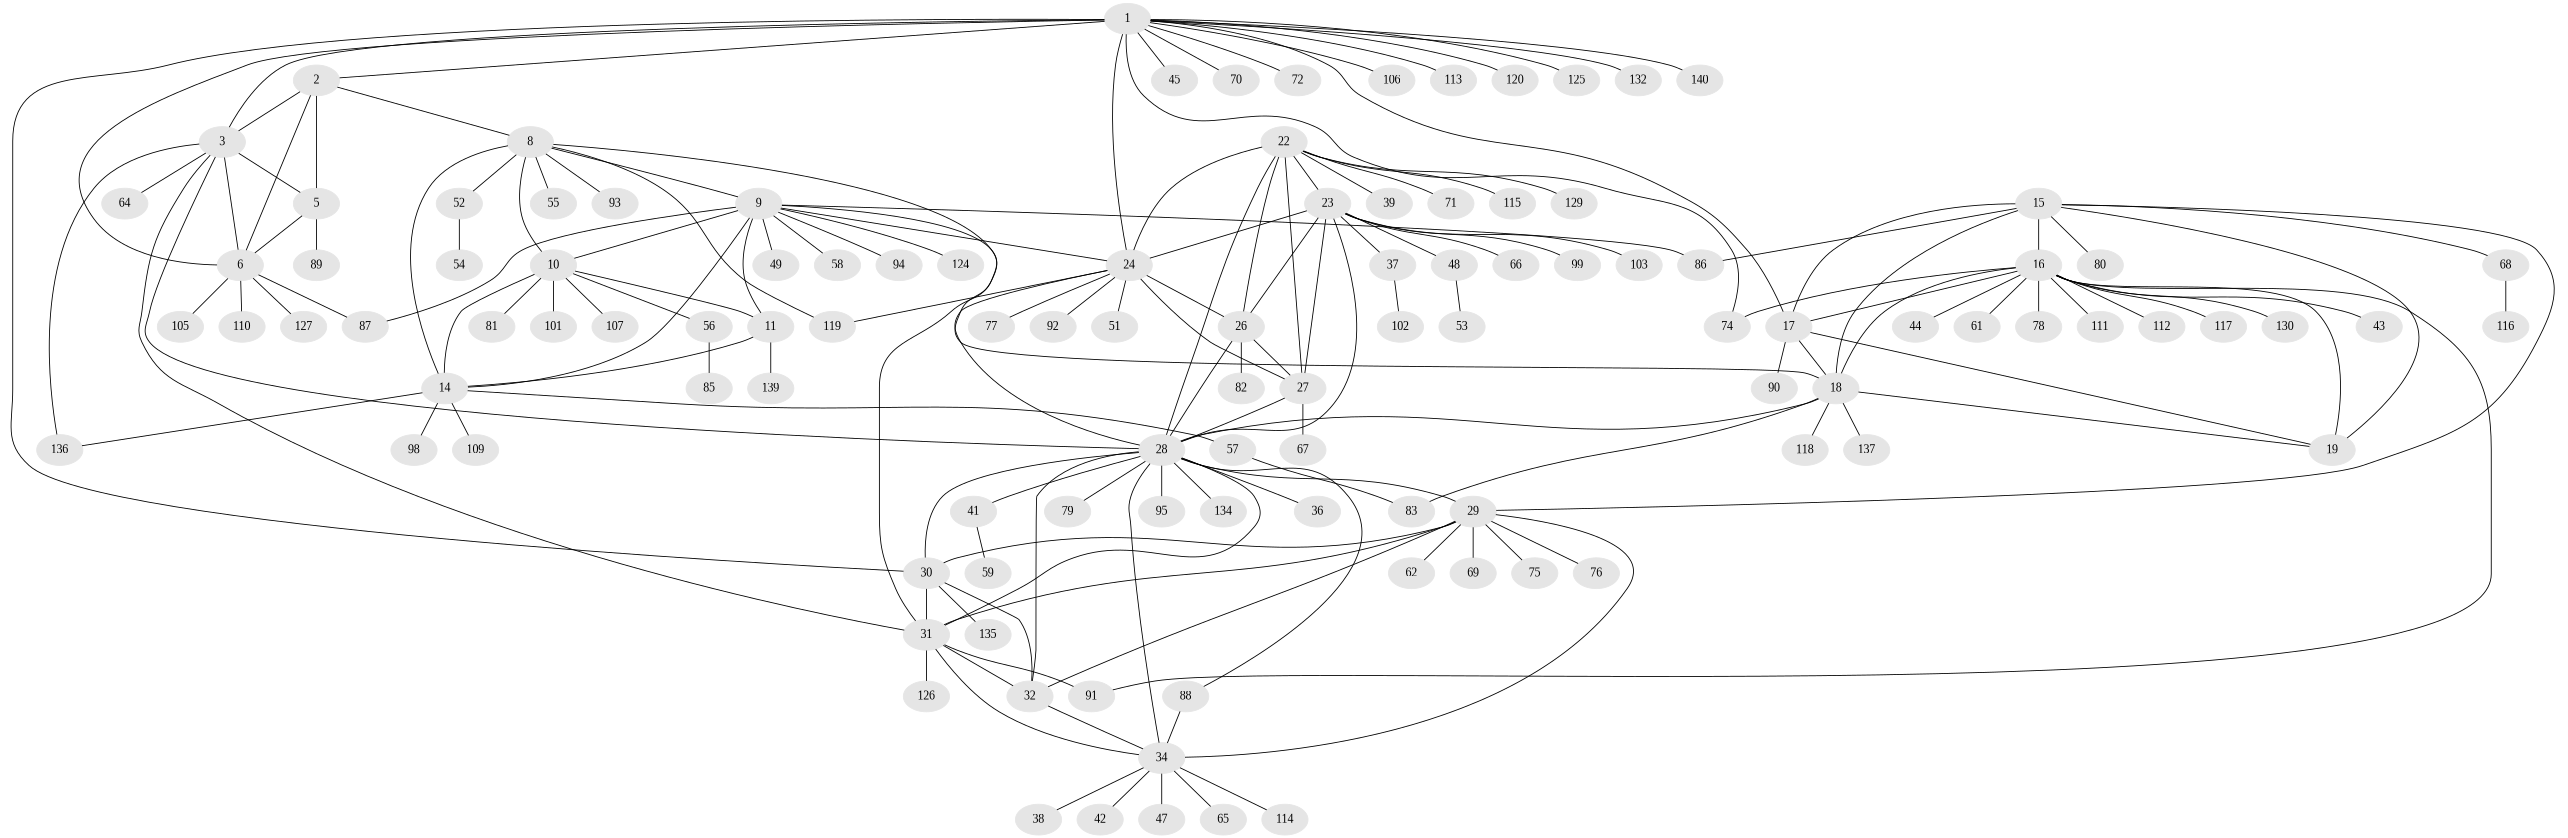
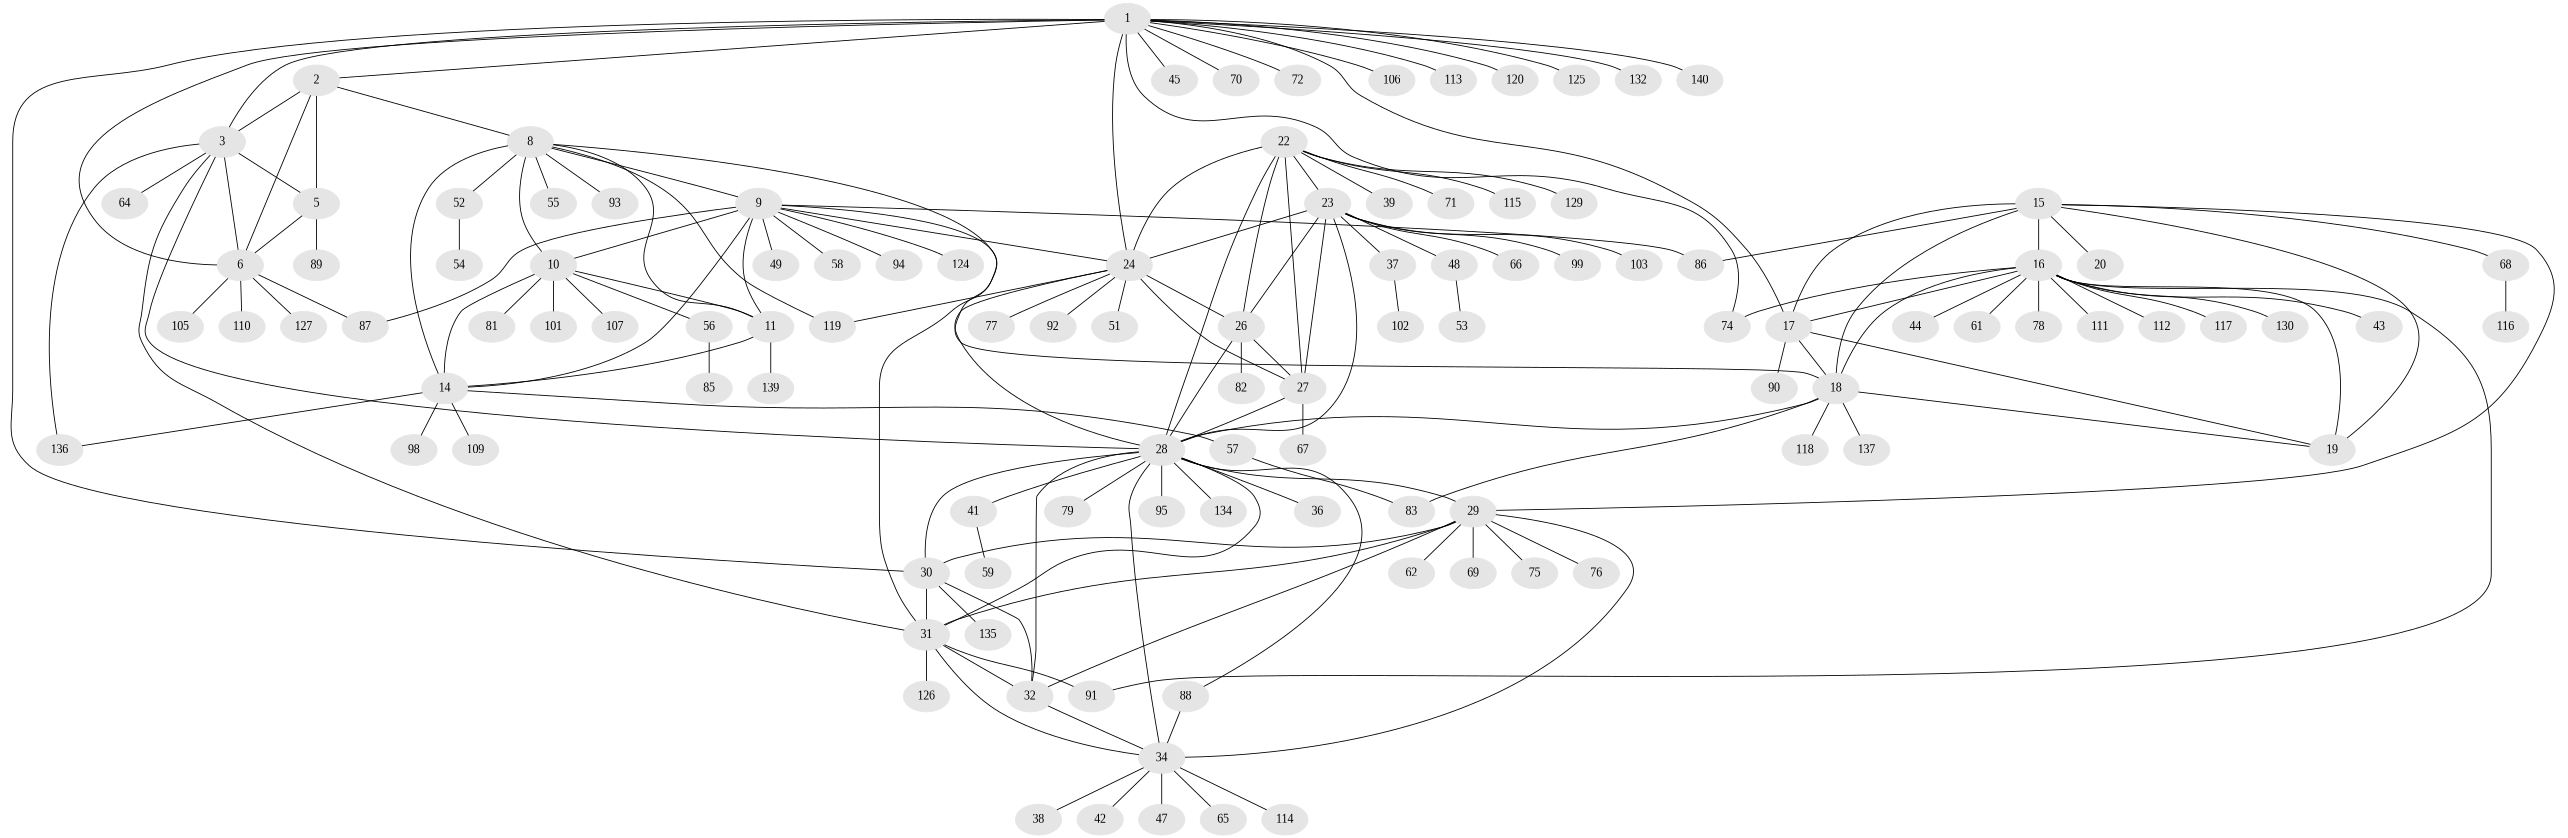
  graph {
    fontname="Liberation Serif"
    node [color=gray90 fontname="Liberation Serif" style=filled]
    edge [fontname="Liberation Serif"]
    1 [super="+4"]
    2
    3 [super="+46"]
    6 [super="+7"]
    17
    24 [super="+25"]
    30 [super="+35"]
    45
    70
    72
    74
    106
    113
    120
    125
    132
    140
    5
    8 [super="+13"]
    28 [super="+33"]
    31 [super="+73"]
    64
    136
    89
    87
    105
    110
    127
    18 [super="+108"]
    19 [super="+97"]
    90
    119
    26
    27 [super="+63"]
    51 [super="+128"]
    77 [super="+96"]
    92
    32
    135
    9 [super="+60"]
    10 [super="+12"]
    11 [super="+121"]
    14 [super="+84"]
    52
    55
    93
    29 [super="+123"]
    34 [super="+40"]
    36
    41
    79
    88
    95
    134
    91 [super="+104"]
    126
    49
    58
    86
    94
    124
    56
    81
    101
    107
    139
    57
    98
    109
    54
    83
    118
    137
    85
    15 [super="+20"]
    16 [super="+21"]
    68 [super="+100"]
-   80
+   80 [label=20]
    43
    44
    61
    78
    111
    112
    117
    130
    62
    69
    75
    76 [super="+133"]
    116
    22 [super="+122"]
    23 [super="+50"]
    39
    71
    115
    129
    37
    48
    66
    99
    103
    82
    67
    102
    53
    38
    42
    47
    65
    114
    59
    1 -- 2 [weight=2]
    1 -- 3 [weight=2]
    1 -- 6 [weight=4]
    1 -- 17
    1 -- 24
    1 -- 30
    1 -- 45
    1 -- 70
    1 -- 72
    1 -- 74
    1 -- 106
    1 -- 113
    1 -- 120
    1 -- 125
    1 -- 132
    1 -- 140
    2 -- 3
    2 -- 6 [weight=2]
    2 -- 5
    2 -- 8
    3 -- 6 [weight=2]
    3 -- 5
    3 -- 28
    3 -- 31
    3 -- 64
    3 -- 136
    6 -- 87
    6 -- 105
    6 -- 110
    6 -- 127
    17 -- 18
    17 -- 19
    17 -- 90
    24 -- 28 [weight=2]
    24 -- 119
    24 -- 26 [weight=2]
    24 -- 27 [weight=2]
    24 -- 51
    24 -- 77
    24 -- 92
    30 -- 31 [weight=2]
    30 -- 32 [weight=2]
    30 -- 135
    5 -- 6 [weight=2]
    5 -- 89
    8 -- 31
    8 -- 119
    8 -- 9 [weight=2]
    8 -- 10 [weight=4]
+   8 -- 11 [weight=2]
    8 -- 14 [weight=2]
    8 -- 52
    8 -- 55
    8 -- 93
    28 -- 30 [weight=2]
    28 -- 31
    28 -- 32
    28 -- 29
    28 -- 34
    28 -- 36
    28 -- 41
    28 -- 79
    28 -- 88
    28 -- 95
    28 -- 134
    31 -- 32
    31 -- 34
    31 -- 91
    31 -- 126
    18 -- 28
    18 -- 19
    18 -- 83
    18 -- 118
    18 -- 137
    26 -- 28
    26 -- 27
    26 -- 82
    27 -- 28
    27 -- 67
    32 -- 34
    9 -- 24
    9 -- 87
    9 -- 18
    9 -- 10 [weight=2]
    9 -- 11
    9 -- 14
    9 -- 49
    9 -- 58
    9 -- 86
    9 -- 94
    9 -- 124
    10 -- 11 [weight=2]
    10 -- 14 [weight=2]
    10 -- 56
    10 -- 81
    10 -- 101
    10 -- 107
    11 -- 14
    11 -- 139
    14 -- 136
    14 -- 57
    14 -- 98
    14 -- 109
    52 -- 54
    29 -- 30 [weight=2]
    29 -- 31
    29 -- 32
    29 -- 34
    29 -- 62
    29 -- 69
    29 -- 75
    29 -- 76
    34 -- 38
    34 -- 42
    34 -- 47
    34 -- 65
    34 -- 114
    41 -- 59
    88 -- 34 [weight=2]
    56 -- 85
    57 -- 83
    15 -- 17 [weight=2]
    15 -- 18 [weight=2]
    15 -- 19 [weight=2]
    15 -- 29
    15 -- 86
    15 -- 16 [weight=4]
    15 -- 68
    15 -- 80
    16 -- 17 [weight=2]
    16 -- 74
    16 -- 18 [weight=2]
    16 -- 19 [weight=2]
    16 -- 91
    16 -- 43
    16 -- 44
    16 -- 61
    16 -- 78
    16 -- 111
    16 -- 112
    16 -- 117
    16 -- 130
    68 -- 116
    22 -- 24 [weight=2]
    22 -- 28
    22 -- 26
    22 -- 27
    22 -- 23
    22 -- 39
    22 -- 71
    22 -- 115
    22 -- 129
    23 -- 24 [weight=2]
    23 -- 28
    23 -- 26
    23 -- 27
    23 -- 37
    23 -- 48
    23 -- 66
    23 -- 99
    23 -- 103
    37 -- 102
    48 -- 53
  }
